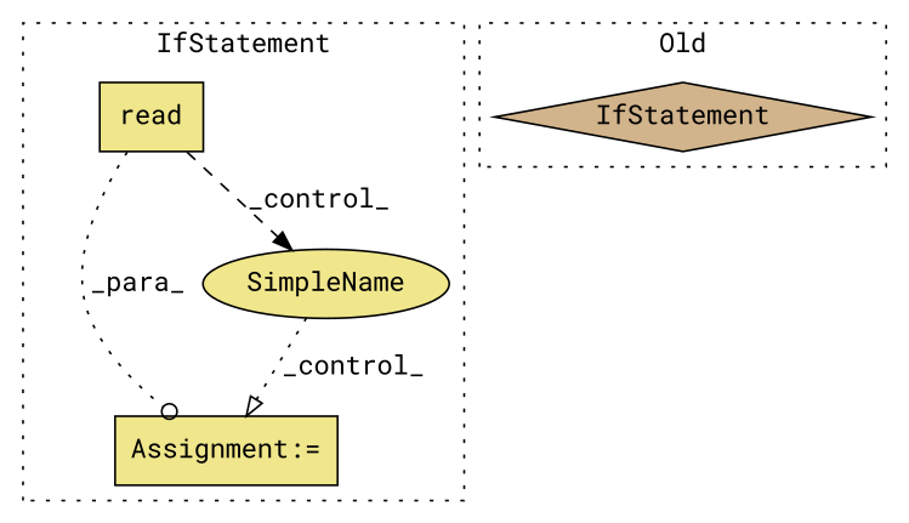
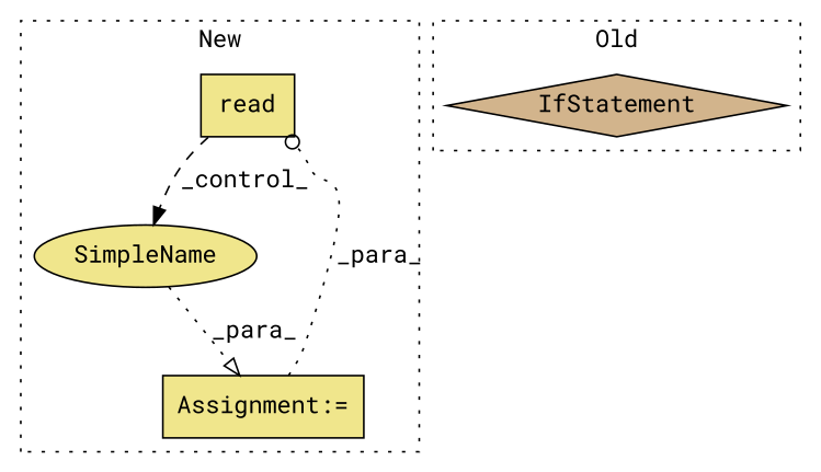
  digraph {
    fontname="Roboto Mono"
    node [fillcolor=khaki fontname="Roboto Mono" shape=box style=filled]
    edge [fontname="Roboto Mono" style=dotted]
    n1 [a=32 l="5,1" label=read s="1304,1312"]
    n2 [a=7 l=1 label="Assignment:=" s=1297]
    n3 [a=42 label=SimpleName shape=ellipse]
    n4 [a=25 fillcolor=tan l="4,2" label=IfStatement s="682,715" shape=diamond]
    subgraph cluster_1 {
-     label=IfStatement
+     label=New
      style=dotted
      n1
      n2
      n3
    }
    subgraph cluster_2 {
      label=Old
      style=dotted
      n4
    }
-   n1 -> n2 [arrowhead=odot label=_para_]
+   n2 -> n1 [arrowhead=odot label=_para_]
    n1 -> n3 [arrowhead=normal label=_control_ style=dashed]
-   n3 -> n2 [arrowhead=onormal label=_control_]
+   n3 -> n2 [arrowhead=onormal label=_para_]
  }
